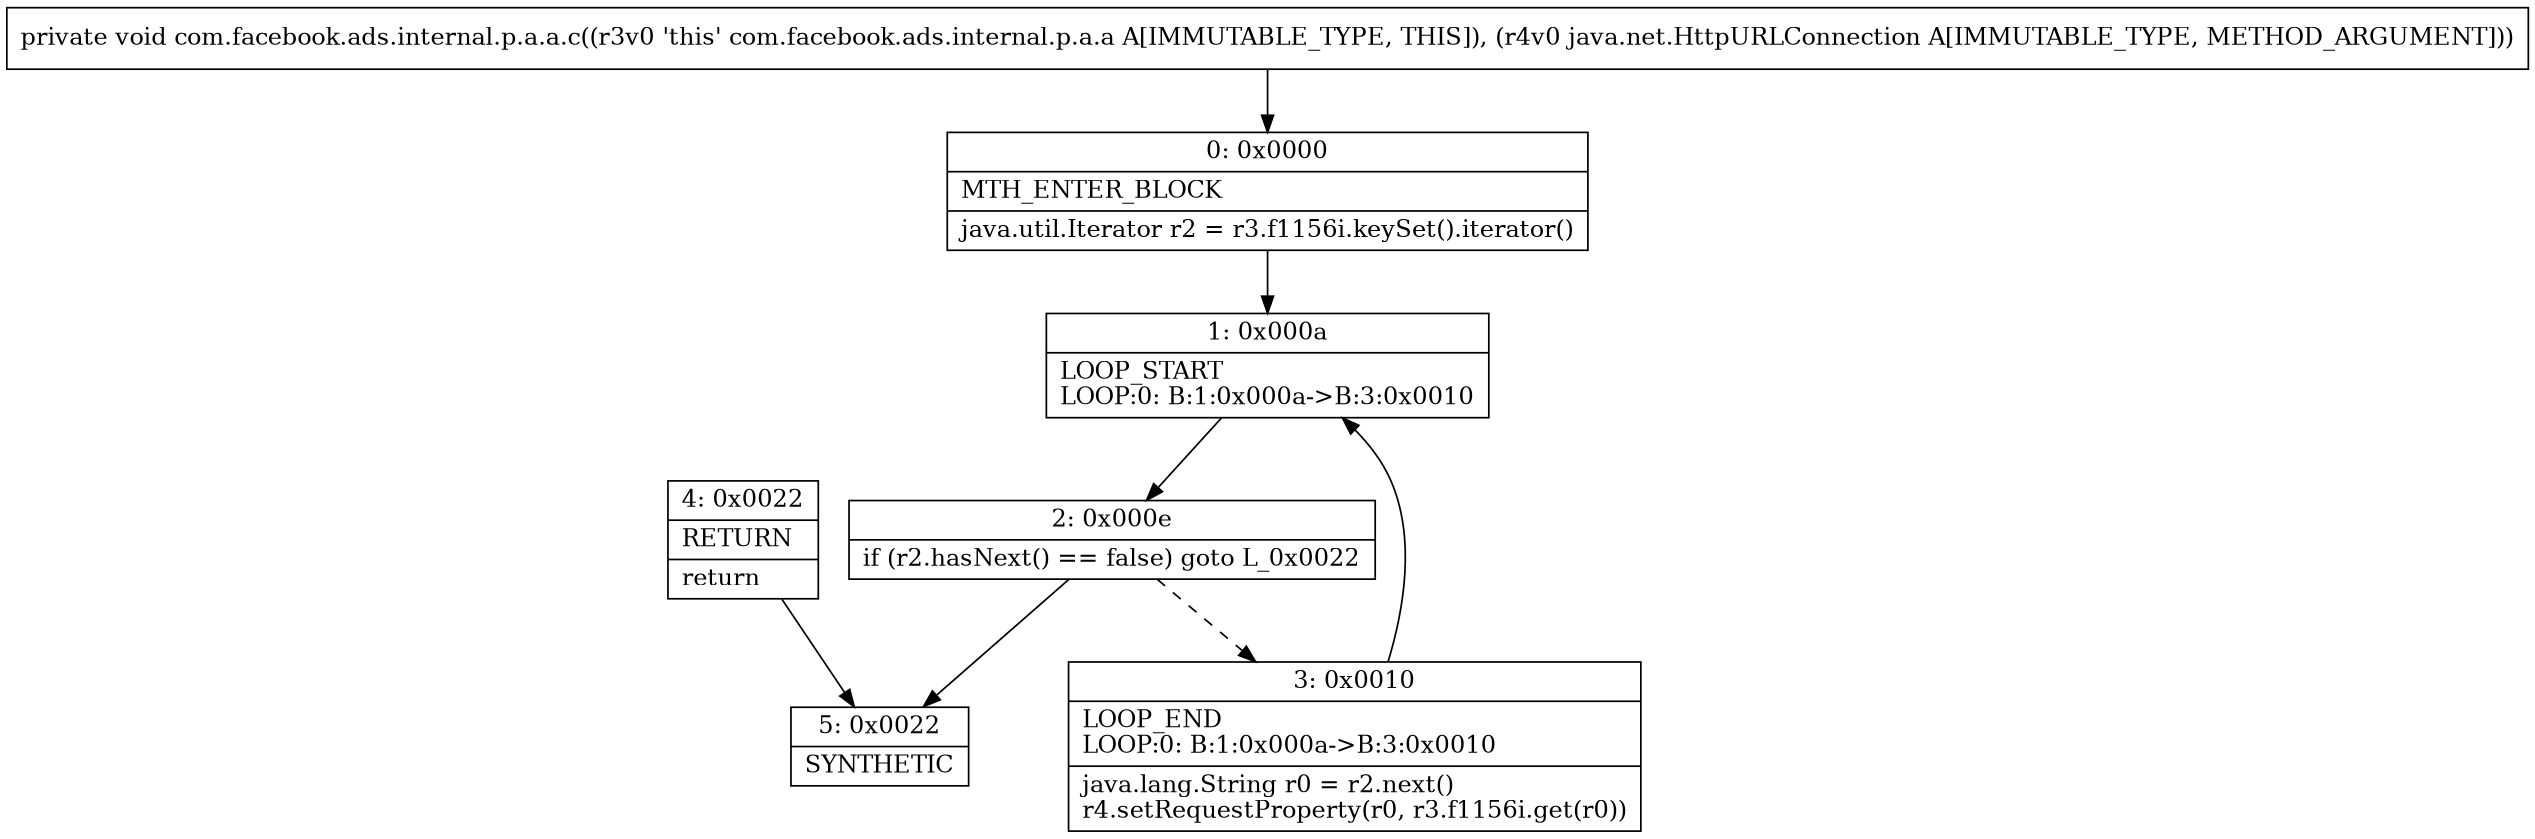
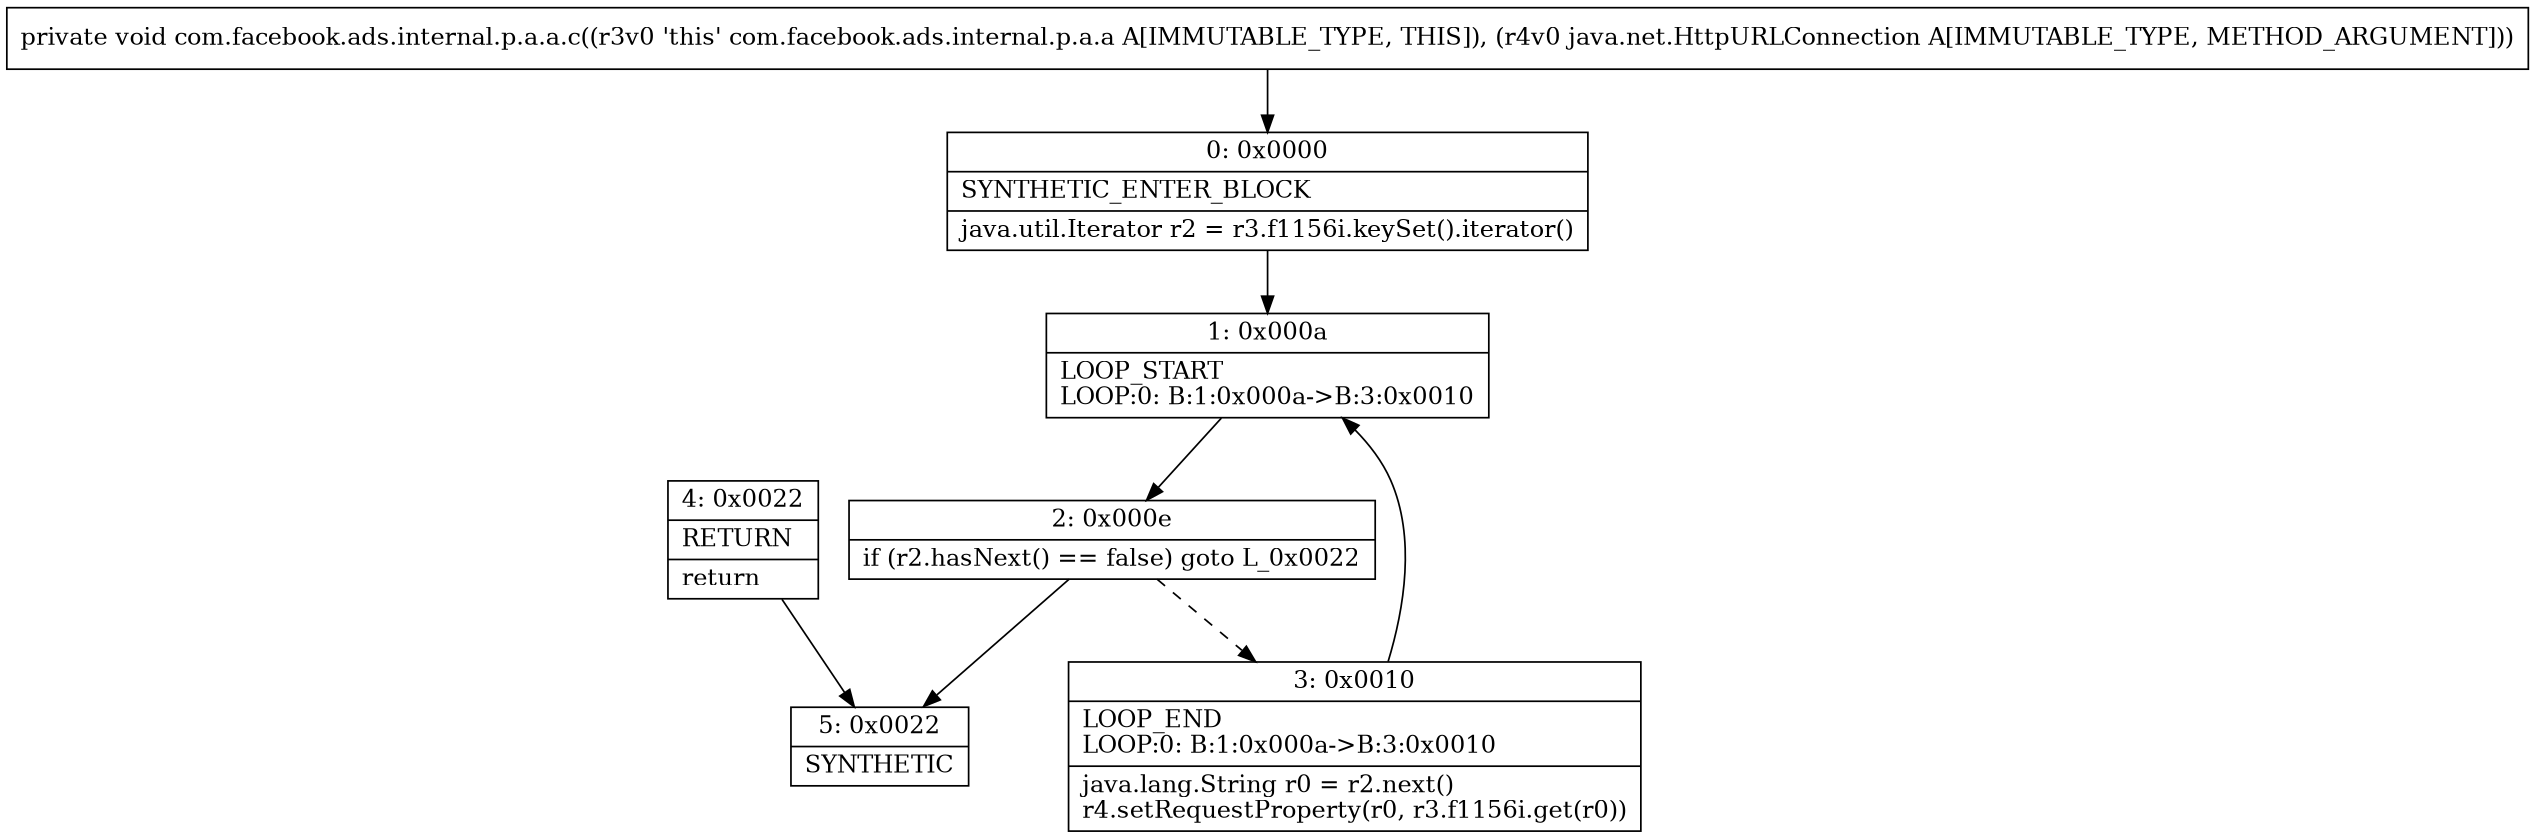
  digraph {
    node [shape=record]
-   n1 [label="{0\:\ 0x0000|MTH_ENTER_BLOCK\l|java.util.Iterator r2 = r3.f1156i.keySet().iterator()\l}"]
+   n1 [label="{0\:\ 0x0000|SYNTHETIC_ENTER_BLOCK\l|java.util.Iterator r2 = r3.f1156i.keySet().iterator()\l}"]
    n2 [label="{1\:\ 0x000a|LOOP_START\lLOOP:0: B:1:0x000a\-\>B:3:0x0010\l}"]
    n3 [label="{2\:\ 0x000e|if (r2.hasNext() == false) goto L_0x0022\l}"]
    n4 [label="{3\:\ 0x0010|LOOP_END\lLOOP:0: B:1:0x000a\-\>B:3:0x0010\l|java.lang.String r0 = r2.next()\lr4.setRequestProperty(r0, r3.f1156i.get(r0))\l}"]
    n5 [label="{5\:\ 0x0022|SYNTHETIC\l}"]
    n6 [label="{4\:\ 0x0022|RETURN\l|return\l}"]
    n7 [label="{private void com.facebook.ads.internal.p.a.a.c((r3v0 'this' com.facebook.ads.internal.p.a.a A[IMMUTABLE_TYPE, THIS]), (r4v0 java.net.HttpURLConnection A[IMMUTABLE_TYPE, METHOD_ARGUMENT])) }"]
    n1 -> n2
    n2 -> n3
    n3 -> n4 [style=dashed]
    n3 -> n5
    n4 -> n2
    n6 -> n5
    n7 -> n1
  }
